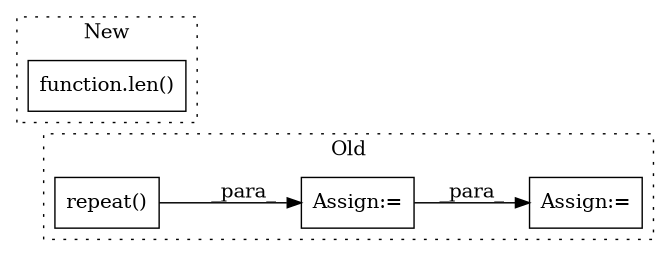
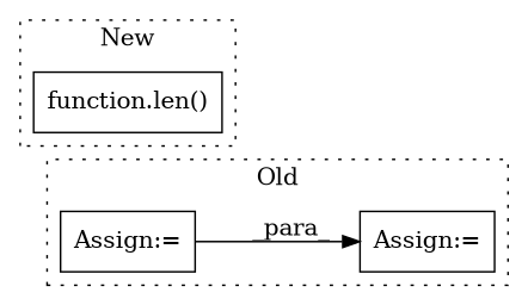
  digraph {
    rankdir=LR
    node [a=75 shape=box]
-   n1 [l="108,1" label="repeat()" s="529,654"]
    n2 [a=68 l=4 label="Assign:=" s=901]
    n3 [a=68 l=3 label="Assign:=" s=526]
    n4 [l="4,1" label="function.len()" s="526,537"]
    subgraph cluster_1 {
      label=Old
      style=dotted
-     n1
      n2
      n3
    }
    subgraph cluster_2 {
      label=New
      style=dotted
      n4
    }
-   n1 -> n3 [label=_para_]
    n3 -> n2 [label=_para_]
  }
